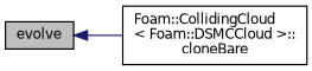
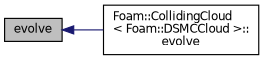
  digraph {
    rankdir=LR
    node [color=black fontname=Helvetica fontsize=10 shape=record]
    n1 [fillcolor=grey75 fontcolor=black height=0.2 label=evolve style=filled width=0.4]
-   n2 [height=0.2 label="Foam::CollidingCloud\l\< Foam::DSMCCloud \>::\lcloneBare" width=0.4]
+   n2 [height=0.2 label="Foam::CollidingCloud\l\< Foam::DSMCCloud \>::\levolve" width=0.4]
    n1 -> n2 [color=midnightblue dir=back fontname=Helvetica fontsize=10 labelfontname=Helvetica labelfontsize=10 style=solid]
  }
